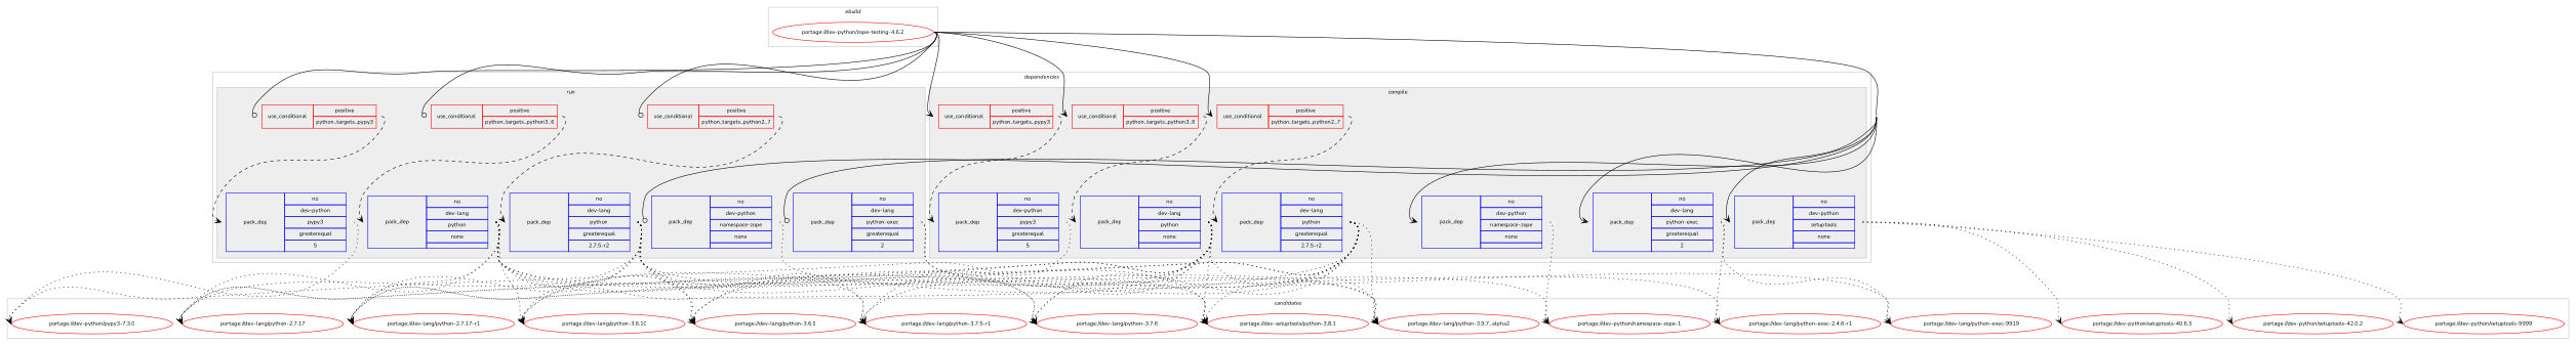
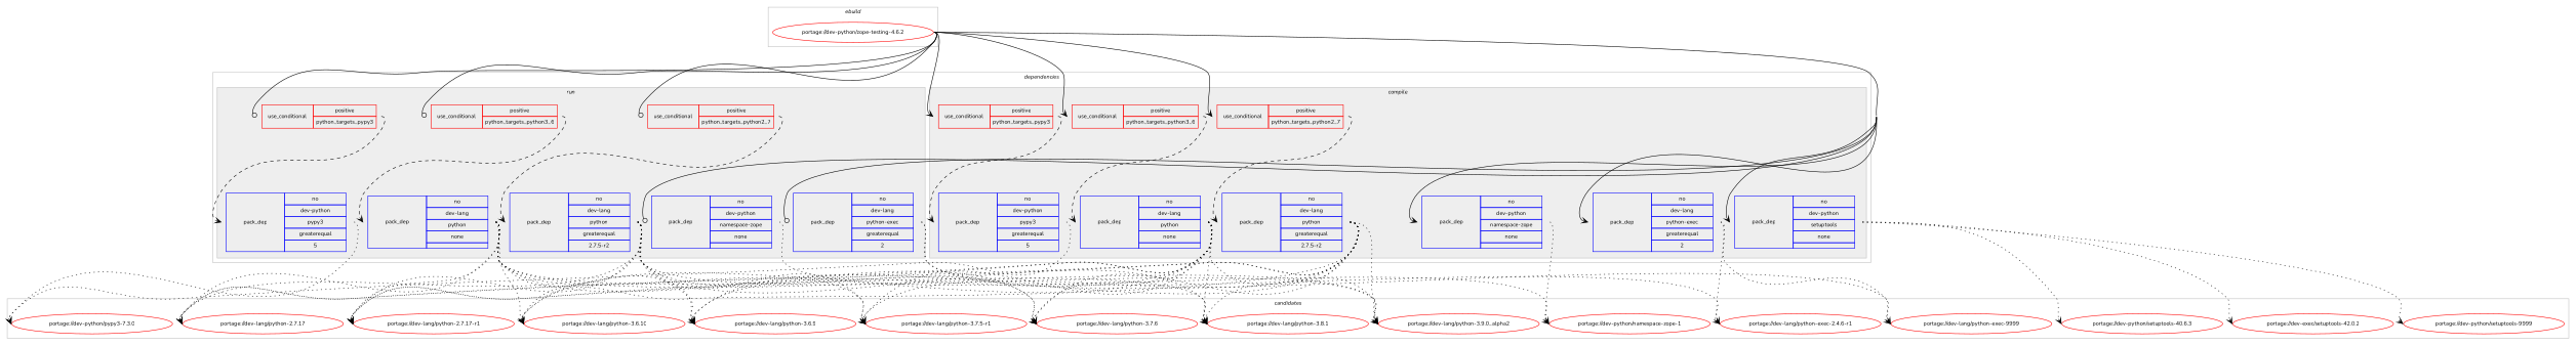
  digraph {
    compound=true
    concentrate=true
    fontname=Nunito
    fontsize=10
    newrank=true
    rankdir=TB
    ranksep=1.5
    node [color=red fontname=Nunito fontsize=10 shape=none]
    edge [arrowhead=vee fontname=Nunito headport=w style=dotted tailport=e weight=100]
    n1 [label="portage://dev-python/zope-testing-4.6.2" width=4 shape=""]
    n2 [color=blue label=<<TABLE BORDER="0" CELLBORDER="1" CELLSPACING="0" CELLPADDING="4" WIDTH="220"><TR><TD ROWSPAN="6" CELLPADDING="30">pack_dep</TD></TR><TR><TD WIDTH="110">no</TD></TR><TR><TD>dev-python</TD></TR><TR><TD>pypy3</TD></TR><TR><TD>greaterequal</TD></TR><TR><TD>5</TD></TR></TABLE>>]
    n3 [label=<<TABLE BORDER="0" CELLBORDER="1" CELLSPACING="0" CELLPADDING="4"><TR><TD ROWSPAN="3" CELLPADDING="10">use_conditional</TD></TR><TR><TD>positive</TD></TR><TR><TD>python_targets_pypy3</TD></TR></TABLE>>]
    n4 [color=blue label=<<TABLE BORDER="0" CELLBORDER="1" CELLSPACING="0" CELLPADDING="4" WIDTH="220"><TR><TD ROWSPAN="6" CELLPADDING="30">pack_dep</TD></TR><TR><TD WIDTH="110">no</TD></TR><TR><TD>dev-lang</TD></TR><TR><TD>python</TD></TR><TR><TD>greaterequal</TD></TR><TR><TD>2.7.5-r2</TD></TR></TABLE>>]
    n5 [label=<<TABLE BORDER="0" CELLBORDER="1" CELLSPACING="0" CELLPADDING="4"><TR><TD ROWSPAN="3" CELLPADDING="10">use_conditional</TD></TR><TR><TD>positive</TD></TR><TR><TD>python_targets_python2_7</TD></TR></TABLE>>]
    n6 [color=blue label=<<TABLE BORDER="0" CELLBORDER="1" CELLSPACING="0" CELLPADDING="4" WIDTH="220"><TR><TD ROWSPAN="6" CELLPADDING="30">pack_dep</TD></TR><TR><TD WIDTH="110">no</TD></TR><TR><TD>dev-lang</TD></TR><TR><TD>python</TD></TR><TR><TD>none</TD></TR><TR><TD></TD></TR></TABLE>>]
    n7 [label=<<TABLE BORDER="0" CELLBORDER="1" CELLSPACING="0" CELLPADDING="4"><TR><TD ROWSPAN="3" CELLPADDING="10">use_conditional</TD></TR><TR><TD>positive</TD></TR><TR><TD>python_targets_python3_6</TD></TR></TABLE>>]
    n8 [color=blue label=<<TABLE BORDER="0" CELLBORDER="1" CELLSPACING="0" CELLPADDING="4" WIDTH="220"><TR><TD ROWSPAN="6" CELLPADDING="30">pack_dep</TD></TR><TR><TD WIDTH="110">no</TD></TR><TR><TD>dev-lang</TD></TR><TR><TD>python-exec</TD></TR><TR><TD>greaterequal</TD></TR><TR><TD>2</TD></TR></TABLE>>]
    n9 [color=blue label=<<TABLE BORDER="0" CELLBORDER="1" CELLSPACING="0" CELLPADDING="4" WIDTH="220"><TR><TD ROWSPAN="6" CELLPADDING="30">pack_dep</TD></TR><TR><TD WIDTH="110">no</TD></TR><TR><TD>dev-python</TD></TR><TR><TD>namespace-zope</TD></TR><TR><TD>none</TD></TR><TR><TD></TD></TR></TABLE>>]
    n10 [color=blue label=<<TABLE BORDER="0" CELLBORDER="1" CELLSPACING="0" CELLPADDING="4" WIDTH="220"><TR><TD ROWSPAN="6" CELLPADDING="30">pack_dep</TD></TR><TR><TD WIDTH="110">no</TD></TR><TR><TD>dev-python</TD></TR><TR><TD>setuptools</TD></TR><TR><TD>none</TD></TR><TR><TD></TD></TR></TABLE>>]
    n11 [color=blue label=<<TABLE BORDER="0" CELLBORDER="1" CELLSPACING="0" CELLPADDING="4" WIDTH="220"><TR><TD ROWSPAN="6" CELLPADDING="30">pack_dep</TD></TR><TR><TD WIDTH="110">no</TD></TR><TR><TD>dev-python</TD></TR><TR><TD>pypy3</TD></TR><TR><TD>greaterequal</TD></TR><TR><TD>5</TD></TR></TABLE>>]
    n12 [label=<<TABLE BORDER="0" CELLBORDER="1" CELLSPACING="0" CELLPADDING="4"><TR><TD ROWSPAN="3" CELLPADDING="10">use_conditional</TD></TR><TR><TD>positive</TD></TR><TR><TD>python_targets_pypy3</TD></TR></TABLE>>]
    n13 [color=blue label=<<TABLE BORDER="0" CELLBORDER="1" CELLSPACING="0" CELLPADDING="4" WIDTH="220"><TR><TD ROWSPAN="6" CELLPADDING="30">pack_dep</TD></TR><TR><TD WIDTH="110">no</TD></TR><TR><TD>dev-lang</TD></TR><TR><TD>python</TD></TR><TR><TD>greaterequal</TD></TR><TR><TD>2.7.5-r2</TD></TR></TABLE>>]
    n14 [label=<<TABLE BORDER="0" CELLBORDER="1" CELLSPACING="0" CELLPADDING="4"><TR><TD ROWSPAN="3" CELLPADDING="10">use_conditional</TD></TR><TR><TD>positive</TD></TR><TR><TD>python_targets_python2_7</TD></TR></TABLE>>]
    n15 [color=blue label=<<TABLE BORDER="0" CELLBORDER="1" CELLSPACING="0" CELLPADDING="4" WIDTH="220"><TR><TD ROWSPAN="6" CELLPADDING="30">pack_dep</TD></TR><TR><TD WIDTH="110">no</TD></TR><TR><TD>dev-lang</TD></TR><TR><TD>python</TD></TR><TR><TD>none</TD></TR><TR><TD></TD></TR></TABLE>>]
    n16 [label=<<TABLE BORDER="0" CELLBORDER="1" CELLSPACING="0" CELLPADDING="4"><TR><TD ROWSPAN="3" CELLPADDING="10">use_conditional</TD></TR><TR><TD>positive</TD></TR><TR><TD>python_targets_python3_6</TD></TR></TABLE>>]
    n17 [color=blue label=<<TABLE BORDER="0" CELLBORDER="1" CELLSPACING="0" CELLPADDING="4" WIDTH="220"><TR><TD ROWSPAN="6" CELLPADDING="30">pack_dep</TD></TR><TR><TD WIDTH="110">no</TD></TR><TR><TD>dev-lang</TD></TR><TR><TD>python-exec</TD></TR><TR><TD>greaterequal</TD></TR><TR><TD>2</TD></TR></TABLE>>]
    n18 [color=blue label=<<TABLE BORDER="0" CELLBORDER="1" CELLSPACING="0" CELLPADDING="4" WIDTH="220"><TR><TD ROWSPAN="6" CELLPADDING="30">pack_dep</TD></TR><TR><TD WIDTH="110">no</TD></TR><TR><TD>dev-python</TD></TR><TR><TD>namespace-zope</TD></TR><TR><TD>none</TD></TR><TR><TD></TD></TR></TABLE>>]
    n19 [label="portage://dev-python/pypy3-7.3.0" width=4 shape=""]
-   n20 [label="portage://dev-lang/python-3.9.7_alpha2" width=4 shape=""]
-   n21 [label="portage://dev-setuptools/python-3.8.1" width=4 shape=""]
+   n20 [label="portage://dev-lang/python-3.9.0_alpha2" width=4 shape=""]
+   n21 [label="portage://dev-lang/python-3.8.1" width=4 shape=""]
    n22 [label="portage://dev-lang/python-3.7.6" width=4 shape=""]
    n23 [label="portage://dev-lang/python-3.7.5-r1" width=4 shape=""]
    n24 [label="portage://dev-lang/python-3.6.9" width=4 shape=""]
    n25 [label="portage://dev-lang/python-3.6.10" width=4 shape=""]
    n26 [label="portage://dev-lang/python-2.7.17-r1" width=4 shape=""]
    n27 [label="portage://dev-lang/python-2.7.17" width=4 shape=""]
-   n28 [label="portage://dev-lang/python-exec-9919" width=4 shape=""]
+   n28 [label="portage://dev-lang/python-exec-9999" width=4 shape=""]
    n29 [label="portage://dev-lang/python-exec-2.4.6-r1" width=4 shape=""]
    n30 [label="portage://dev-python/namespace-zope-1" width=4 shape=""]
    n31 [label="portage://dev-python/setuptools-9999" width=4 shape=""]
-   n32 [label="portage://dev-python/setuptools-42.0.2" width=4 shape=""]
+   n32 [label="portage://dev-exec/setuptools-42.0.2" width=4 shape=""]
    n33 [label="portage://dev-python/setuptools-40.6.3" width=4 shape=""]
    subgraph cluster_1 {
      color=gray
      label=<<i>ebuild</i>>
      rank=same
      n1
    }
    subgraph cluster_2 {
      color=gray
      label=<<i>dependencies</i>>
      subgraph cluster_3 {
        color=gray
        fillcolor="#eeeeee"
        label=<<i>compile</i>>
        style=filled
        subgraph sub_4 {
          color=gray
          fillcolor="#eeeeee"
          label=<<i>compile</i>>
          style=filled
          n3
          subgraph sub_5 {
            color=gray
            fillcolor="#eeeeee"
            label=<<i>compile</i>>
            style=filled
            n2
          }
        }
        subgraph sub_6 {
          color=gray
          fillcolor="#eeeeee"
          label=<<i>compile</i>>
          style=filled
          n5
          subgraph sub_7 {
            color=gray
            fillcolor="#eeeeee"
            label=<<i>compile</i>>
            style=filled
            n4
          }
        }
        subgraph sub_8 {
          color=gray
          fillcolor="#eeeeee"
          label=<<i>compile</i>>
          style=filled
          n7
          subgraph sub_9 {
            color=gray
            fillcolor="#eeeeee"
            label=<<i>compile</i>>
            style=filled
            n6
          }
        }
        subgraph sub_10 {
          color=gray
          fillcolor="#eeeeee"
          label=<<i>compile</i>>
          style=filled
          n8
        }
        subgraph sub_11 {
          color=gray
          fillcolor="#eeeeee"
          label=<<i>compile</i>>
          style=filled
          n9
        }
        subgraph sub_12 {
          color=gray
          fillcolor="#eeeeee"
          label=<<i>compile</i>>
          style=filled
          n10
        }
      }
      subgraph cluster_13 {
        color=gray
        fillcolor="#eeeeee"
        label=<<i>compile and run</i>>
        style=filled
      }
      subgraph cluster_14 {
        color=gray
        fillcolor="#eeeeee"
        label=<<i>run</i>>
        style=filled
        subgraph sub_15 {
          color=gray
          fillcolor="#eeeeee"
          label=<<i>run</i>>
          style=filled
          n12
          subgraph sub_16 {
            color=gray
            fillcolor="#eeeeee"
            label=<<i>run</i>>
            style=filled
            n11
          }
        }
        subgraph sub_17 {
          color=gray
          fillcolor="#eeeeee"
          label=<<i>run</i>>
          style=filled
          n14
          subgraph sub_18 {
            color=gray
            fillcolor="#eeeeee"
            label=<<i>run</i>>
            style=filled
            n13
          }
        }
        subgraph sub_19 {
          color=gray
          fillcolor="#eeeeee"
          label=<<i>run</i>>
          style=filled
          n16
          subgraph sub_20 {
            color=gray
            fillcolor="#eeeeee"
            label=<<i>run</i>>
            style=filled
            n15
          }
        }
        subgraph sub_21 {
          color=gray
          fillcolor="#eeeeee"
          label=<<i>run</i>>
          style=filled
          n17
        }
        subgraph sub_22 {
          color=gray
          fillcolor="#eeeeee"
          label=<<i>run</i>>
          style=filled
          n18
        }
      }
    }
    subgraph cluster_23 {
      color=gray
      label=<<i>candidates</i>>
      rank=same
      subgraph sub_24 {
        color=black
        label=<<i>candidates</i>>
        nodesep=1
        rank=same
        n19
      }
      subgraph sub_25 {
        color=black
        label=<<i>candidates</i>>
        nodesep=1
        rank=same
        n20
        n21
        n22
        n23
        n24
        n25
        n26
        n27
      }
      subgraph sub_26 {
        color=black
        label=<<i>candidates</i>>
        nodesep=1
        rank=same
        n20
        n21
        n22
        n23
        n24
        n25
        n26
        n27
      }
      subgraph sub_27 {
        color=black
        label=<<i>candidates</i>>
        nodesep=1
        rank=same
        n28
        n29
      }
      subgraph sub_28 {
        color=black
        label=<<i>candidates</i>>
        nodesep=1
        rank=same
        n30
      }
      subgraph sub_29 {
        color=black
        label=<<i>candidates</i>>
        nodesep=1
        rank=same
        n31
        n32
        n33
      }
      subgraph sub_30 {
        color=black
        label=<<i>candidates</i>>
        nodesep=1
        rank=same
        n19
      }
      subgraph sub_31 {
        color=black
        label=<<i>candidates</i>>
        nodesep=1
        rank=same
        n20
        n21
        n22
        n23
        n24
        n25
        n26
        n27
      }
      subgraph sub_32 {
        color=black
        label=<<i>candidates</i>>
        nodesep=1
        rank=same
        n20
        n21
        n22
        n23
        n24
        n25
        n26
        n27
      }
      subgraph sub_33 {
        color=black
        label=<<i>candidates</i>>
        nodesep=1
        rank=same
        n28
        n29
      }
      subgraph sub_34 {
        color=black
        label=<<i>candidates</i>>
        nodesep=1
        rank=same
        n30
      }
    }
    n1 -> n3 [style=solid weight=20]
    n1 -> n5 [style=solid weight=20]
    n1 -> n7 [style=solid weight=20]
    n1 -> n8 [style=solid weight=20]
    n1 -> n9 [style=solid weight=20]
    n1 -> n10 [style=solid weight=20]
    n1 -> n12 [arrowhead=odot style=solid weight=20]
    n1 -> n14 [arrowhead=odot style=solid weight=20]
    n1 -> n16 [arrowhead=odot style=solid weight=20]
    n1 -> n17 [arrowhead=odot style=solid weight=20]
    n1 -> n18 [arrowhead=odot style=solid weight=20]
    n2 -> n19
    n3 -> n2 [style=dashed weight=20]
    n4 -> n20
    n4 -> n21
    n4 -> n22
    n4 -> n23
    n4 -> n24
    n4 -> n25
    n4 -> n26
    n4 -> n27
    n5 -> n4 [style=dashed weight=20]
    n6 -> n20
    n6 -> n21
    n6 -> n22
    n6 -> n23
    n6 -> n24
    n6 -> n25
    n6 -> n26
    n6 -> n27
    n7 -> n6 [style=dashed weight=20]
    n8 -> n28
    n8 -> n29
    n9 -> n30
    n10 -> n31
    n10 -> n32
    n10 -> n33
    n11 -> n19
    n12 -> n11 [style=dashed weight=20]
    n13 -> n20
    n13 -> n21
    n13 -> n22
    n13 -> n23
    n13 -> n24
    n13 -> n25
    n13 -> n26
    n13 -> n27
    n14 -> n13 [style=dashed weight=20]
    n15 -> n20
    n15 -> n21
    n15 -> n22
    n15 -> n23
    n15 -> n24
    n15 -> n25
    n15 -> n26
    n15 -> n27
    n16 -> n15 [style=dashed weight=20]
    n17 -> n28
    n17 -> n29
    n18 -> n30
  }
